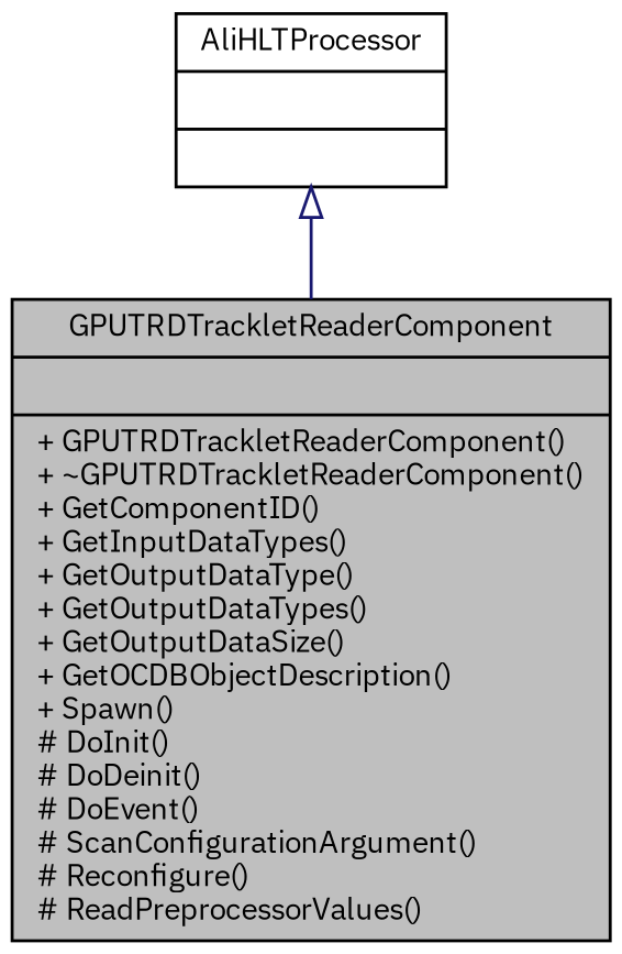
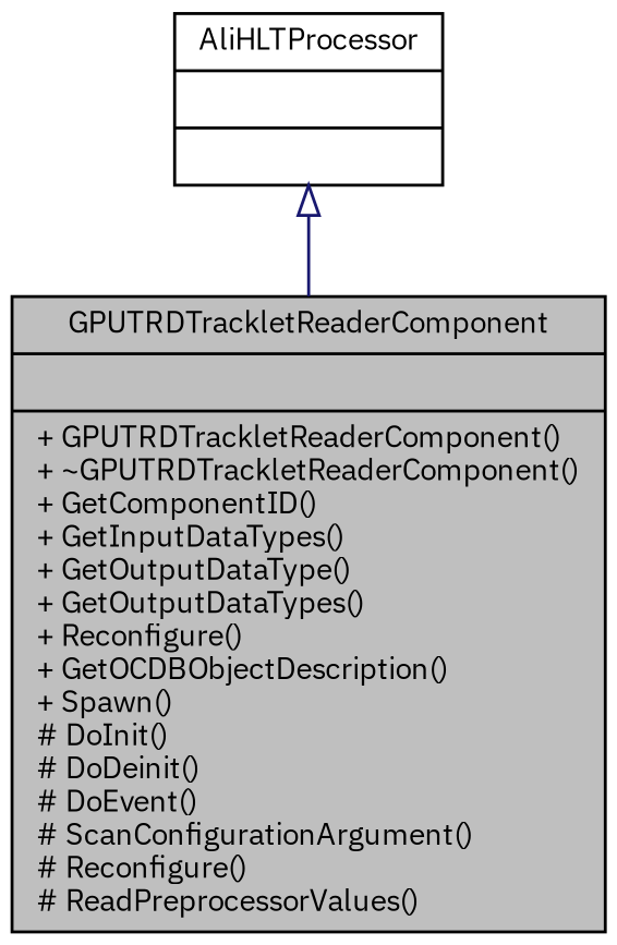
  digraph {
    fontname="IBM Plex Sans"
    node [color=black fontname="IBM Plex Sans" fontsize=10 shape=record]
-   n1 [fillcolor=grey75 fontcolor=black height=0.2 label="{GPUTRDTrackletReaderComponent\n||+ GPUTRDTrackletReaderComponent()\l+ ~GPUTRDTrackletReaderComponent()\l+ GetComponentID()\l+ GetInputDataTypes()\l+ GetOutputDataType()\l+ GetOutputDataTypes()\l+ GetOutputDataSize()\l+ GetOCDBObjectDescription()\l+ Spawn()\l# DoInit()\l# DoDeinit()\l# DoEvent()\l# ScanConfigurationArgument()\l# Reconfigure()\l# ReadPreprocessorValues()\l}" style=filled width=0.4]
+   n1 [fillcolor=grey75 fontcolor=black height=0.2 label="{GPUTRDTrackletReaderComponent\n||+ GPUTRDTrackletReaderComponent()\l+ ~GPUTRDTrackletReaderComponent()\l+ GetComponentID()\l+ GetInputDataTypes()\l+ GetOutputDataType()\l+ GetOutputDataTypes()\l+ Reconfigure()\l+ GetOCDBObjectDescription()\l+ Spawn()\l# DoInit()\l# DoDeinit()\l# DoEvent()\l# ScanConfigurationArgument()\l# Reconfigure()\l# ReadPreprocessorValues()\l}" style=filled width=0.4]
    n2 [height=0.2 label="{AliHLTProcessor\n||}" width=0.4]
    n2 -> n1 [arrowtail=onormal color=midnightblue dir=back fontname="IBM Plex Sans" fontsize=10 labelfontname=Helvetica labelfontsize=10 style=solid]
  }
